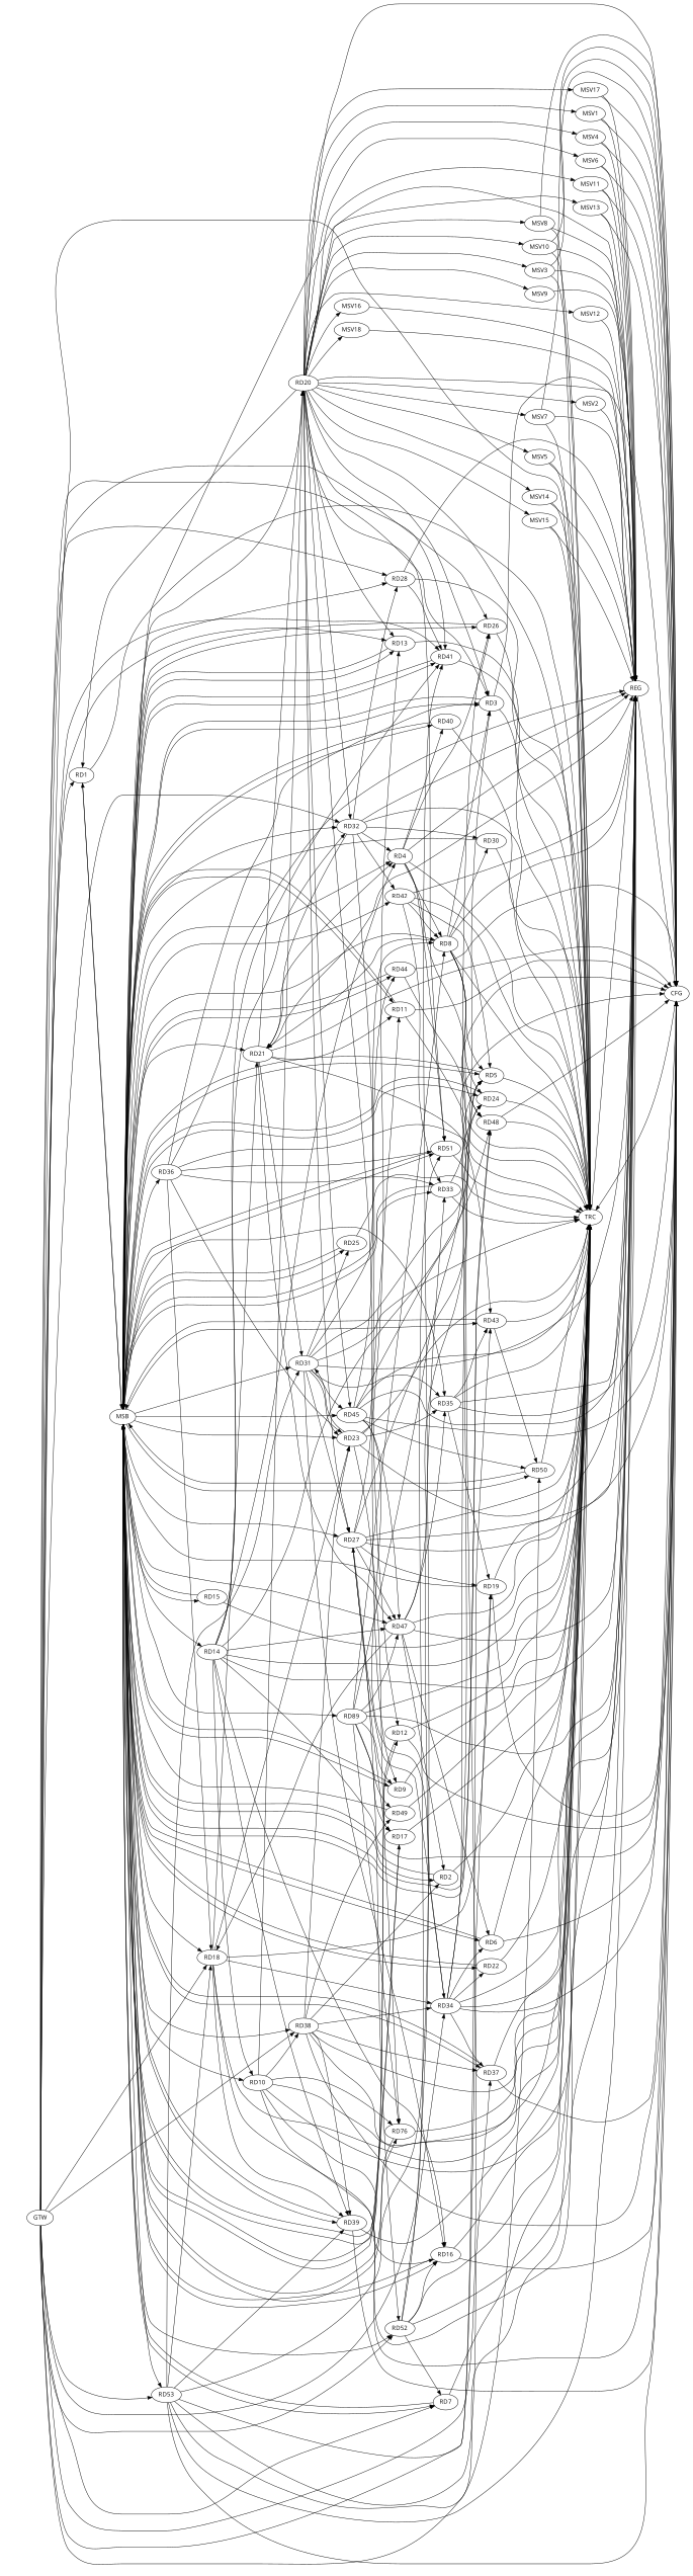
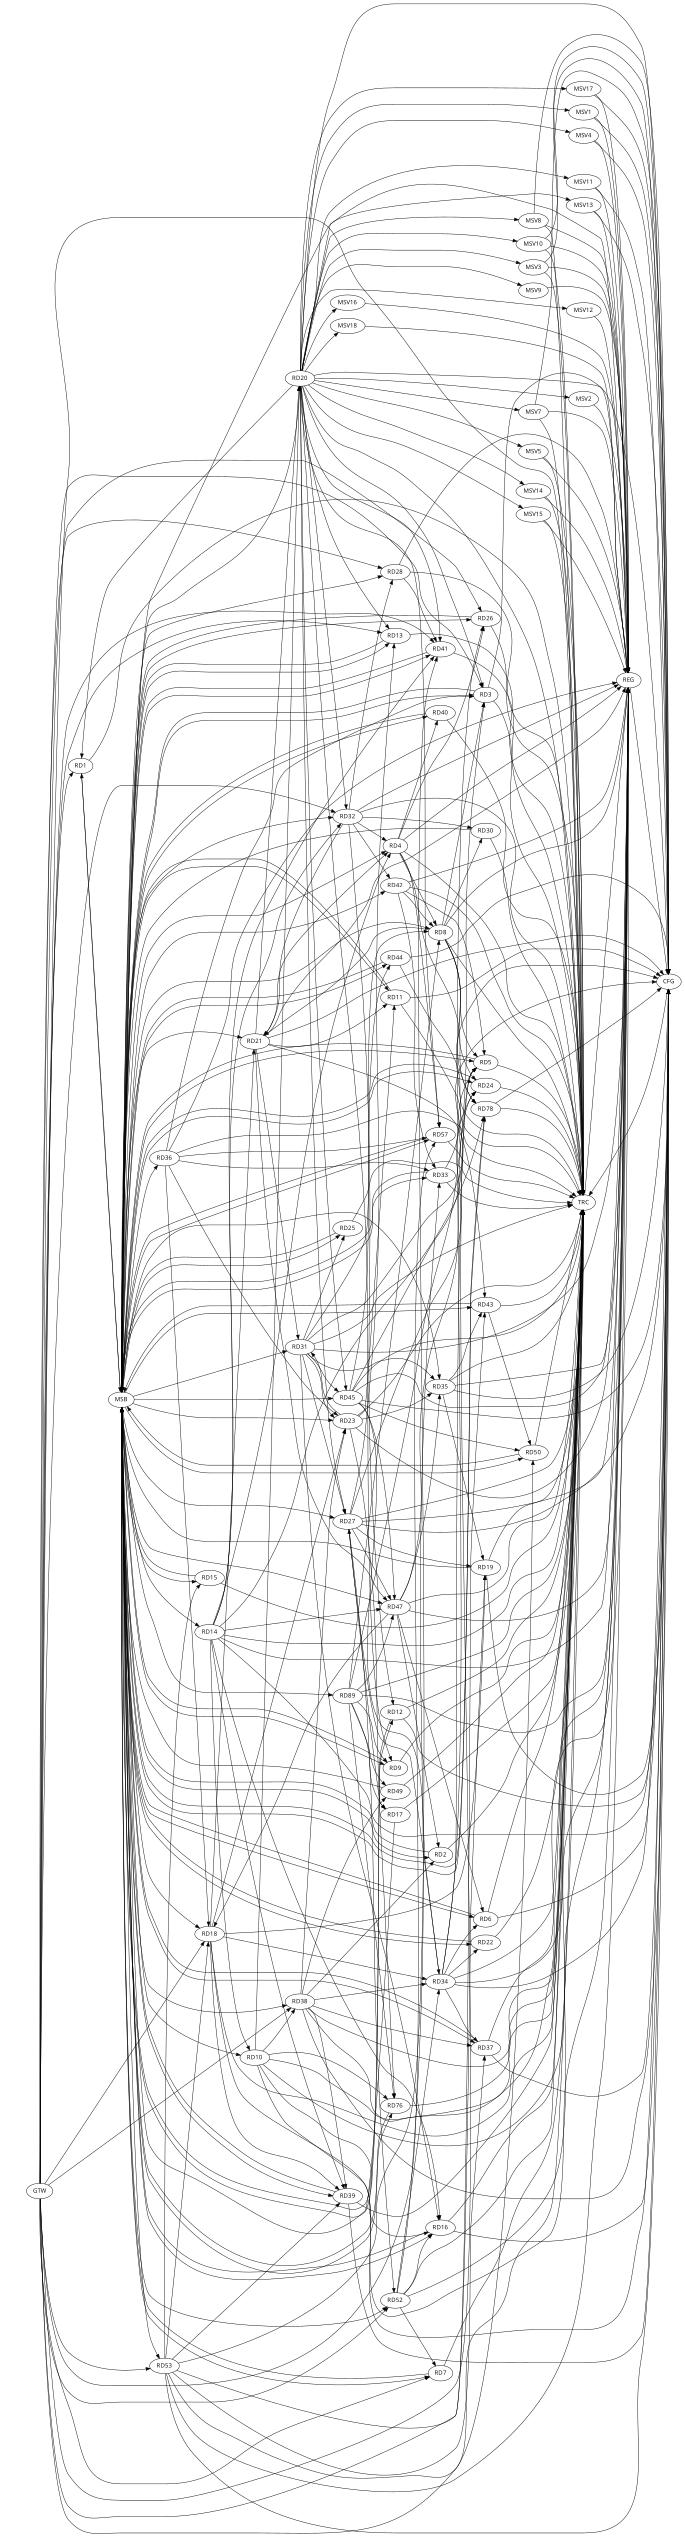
  strict digraph {
    fontname="Open Sans"
    rankdir=LR
    node [fontname="Open Sans"]
    edge [fontname="Open Sans"]
    n1 [label=RD1]
    n2 [label=MSB]
    n3 [label=TRC]
    n4 [label=RD2]
    n5 [label=RD3]
    n6 [label=RD4]
    n7 [label=RD8]
    n8 [label=RD26]
    n9 [label=RD40]
-   n10 [label=RD48]
-   n11 [label=RD51]
+   n10 [label=RD78]
+   n11 [label=RD57]
    n12 [label=REG]
    n13 [label=RD5]
    n14 [label=RD6]
    n15 [label=RD7]
    n16 [label=RD21]
    n17 [label=RD24]
    n18 [label=RD9]
    n19 [label=RD10]
    n20 [label=RD16]
    n21 [label=RD20]
    n22 [label=RD38]
    n23 [label=RD76]
    n24 [label=RD11]
    n25 [label=RD12]
    n26 [label=RD13]
    n27 [label=RD14]
    n28 [label=RD32]
    n29 [label=RD39]
    n30 [label=RD41]
    n31 [label=RD47]
    n32 [label=RD15]
    n33 [label=RD17]
    n34 [label=RD18]
    n35 [label=RD23]
    n36 [label=RD27]
    n37 [label=RD45]
    n38 [label=RD31]
    n39 [label=RD22]
    n40 [label=RD35]
    n41 [label=RD25]
    n42 [label=RD52]
    n43 [label=RD28]
    n44 [label=RD89]
    n45 [label=RD42]
    n46 [label=RD33]
    n47 [label=RD37]
    n48 [label=RD43]
    n49 [label=RD50]
    n50 [label=RD36]
    n51 [label=RD44]
    n52 [label=RD53]
    n53 [label=CFG]
    n54 [label=RD30]
    n55 [label=MSV1]
    n56 [label=MSV2]
    n57 [label=MSV3]
    n58 [label=MSV4]
    n59 [label=MSV5]
-   n60 [label=MSV6]
    n61 [label=MSV7]
    n62 [label=MSV8]
    n63 [label=MSV9]
    n64 [label=MSV10]
    n65 [label=MSV11]
    n66 [label=MSV12]
    n67 [label=MSV13]
    n68 [label=MSV14]
    n69 [label=MSV15]
    n70 [label=MSV16]
    n71 [label=MSV17]
    n72 [label=MSV18]
    n73 [label=RD34]
    n74 [label=RD49]
    n75 [label=RD19]
    n76 [label=GTW]
    n1 -> n2
    n1 -> n3
    n2 -> n1
    n2 -> n4
    n2 -> n5
    n2 -> n6
    n2 -> n7
    n2 -> n8
    n2 -> n9
    n2 -> n10
    n2 -> n11
    n2 -> n12
    n2 -> n13
    n2 -> n14
    n2 -> n15
    n2 -> n16
    n2 -> n17
    n2 -> n18
    n2 -> n19
    n2 -> n20
    n2 -> n21
    n2 -> n22
    n2 -> n23
    n2 -> n24
    n2 -> n25
    n2 -> n26
    n2 -> n27
    n2 -> n28
    n2 -> n29
    n2 -> n30
    n2 -> n31
    n2 -> n32
-   n2 -> n33
    n2 -> n34
    n2 -> n35
    n2 -> n36
    n2 -> n37
    n2 -> n38
    n2 -> n39
    n2 -> n40
    n2 -> n41
    n2 -> n42
    n2 -> n43
    n2 -> n44
    n2 -> n45
    n2 -> n46
    n2 -> n47
    n2 -> n48
    n2 -> n49
    n2 -> n50
    n2 -> n51
    n2 -> n52
    n3 -> n12
    n4 -> n2
    n4 -> n3
    n5 -> n2
    n5 -> n3
    n5 -> n53
    n6 -> n3
    n6 -> n7
    n6 -> n8
    n6 -> n9
    n6 -> n10
    n6 -> n11
    n6 -> n12
    n7 -> n3
    n7 -> n5
    n7 -> n10
    n7 -> n12
    n7 -> n13
    n7 -> n16
    n7 -> n17
    n7 -> n54
    n8 -> n2
    n8 -> n3
    n9 -> n2
    n9 -> n3
    n10 -> n2
    n10 -> n3
    n10 -> n53
    n11 -> n2
    n11 -> n3
    n12 -> n53
    n13 -> n2
    n13 -> n3
    n14 -> n2
    n14 -> n3
    n14 -> n53
    n15 -> n2
    n15 -> n3
    n16 -> n6
    n16 -> n12
    n16 -> n21
    n16 -> n24
    n16 -> n31
    n16 -> n38
    n16 -> n48
    n16 -> n53
    n17 -> n2
    n17 -> n3
    n18 -> n2
    n18 -> n3
    n19 -> n3
    n19 -> n12
    n19 -> n20
    n19 -> n21
    n19 -> n22
    n19 -> n23
    n19 -> n53
    n20 -> n2
    n20 -> n3
    n20 -> n53
    n21 -> n1
    n21 -> n3
    n21 -> n5
    n21 -> n11
    n21 -> n12
    n21 -> n18
    n21 -> n26
    n21 -> n28
    n21 -> n30
    n21 -> n36
    n21 -> n37
    n21 -> n53
    n21 -> n55
    n21 -> n56
    n21 -> n57
    n21 -> n58
    n21 -> n59
-   n21 -> n60
    n21 -> n61
    n21 -> n62
    n21 -> n63
    n21 -> n64
    n21 -> n65
    n21 -> n66
    n21 -> n67
    n21 -> n68
    n21 -> n69
    n21 -> n70
    n21 -> n71
    n21 -> n72
    n22 -> n3
    n22 -> n4
    n22 -> n12
    n22 -> n29
    n22 -> n35
    n22 -> n47
    n22 -> n53
    n22 -> n73
    n22 -> n74
    n23 -> n2
    n23 -> n3
    n24 -> n2
    n24 -> n3
    n24 -> n53
    n25 -> n2
    n25 -> n3
    n25 -> n53
    n26 -> n2
    n26 -> n3
    n27 -> n3
    n27 -> n6
    n27 -> n10
    n27 -> n12
    n27 -> n19
    n27 -> n20
    n27 -> n28
    n27 -> n29
    n27 -> n30
    n27 -> n31
    n27 -> n53
    n28 -> n3
    n28 -> n6
    n28 -> n12
    n28 -> n16
    n28 -> n25
    n28 -> n43
    n28 -> n45
    n28 -> n54
    n29 -> n2
    n29 -> n3
    n29 -> n53
    n30 -> n2
    n30 -> n3
    n31 -> n3
    n31 -> n4
    n31 -> n12
    n31 -> n14
    n31 -> n17
    n31 -> n34
    n31 -> n40
    n32 -> n2
    n32 -> n3
    n33 -> n2
    n33 -> n3
    n34 -> n3
    n34 -> n12
    n34 -> n16
    n34 -> n29
    n34 -> n35
    n34 -> n73
    n34 -> n75
    n35 -> n3
    n35 -> n12
    n35 -> n23
    n35 -> n24
    n35 -> n38
    n35 -> n40
    n36 -> n3
    n36 -> n12
    n36 -> n17
    n36 -> n26
    n36 -> n31
    n36 -> n33
    n36 -> n42
    n36 -> n53
    n36 -> n75
    n37 -> n3
    n37 -> n12
    n37 -> n13
    n37 -> n31
    n37 -> n49
    n37 -> n51
    n37 -> n53
    n37 -> n73
    n38 -> n3
    n38 -> n7
    n38 -> n12
    n38 -> n20
    n38 -> n35
    n38 -> n36
    n38 -> n37
    n38 -> n40
    n38 -> n41
    n38 -> n53
    n39 -> n2
    n39 -> n3
    n40 -> n3
    n40 -> n12
    n40 -> n48
    n40 -> n53
    n40 -> n75
    n41 -> n2
    n41 -> n3
    n42 -> n3
    n42 -> n12
    n42 -> n15
    n42 -> n20
    n42 -> n46
    n42 -> n73
    n43 -> n3
    n43 -> n12
    n43 -> n30
    n44 -> n3
    n44 -> n5
    n44 -> n7
    n44 -> n12
    n44 -> n18
    n44 -> n23
    n44 -> n31
    n44 -> n33
    n44 -> n74
    n45 -> n3
    n45 -> n7
    n45 -> n12
    n45 -> n13
    n45 -> n46
    n46 -> n2
    n46 -> n3
    n46 -> n53
    n47 -> n2
    n47 -> n3
    n47 -> n53
    n48 -> n2
    n48 -> n3
    n48 -> n49
    n49 -> n2
    n49 -> n3
    n50 -> n3
    n50 -> n5
    n50 -> n11
    n50 -> n12
    n50 -> n34
    n50 -> n35
    n50 -> n46
    n51 -> n2
    n51 -> n3
    n51 -> n53
    n52 -> n3
    n52 -> n12
    n52 -> n29
    n52 -> n30
-   n52 -> n38
+   n52 -> n32
    n52 -> n34
    n52 -> n47
    n52 -> n53
    n52 -> n75
    n53 -> n3
    n54 -> n2
    n54 -> n3
    n55 -> n12
    n55 -> n53
    n56 -> n12
    n57 -> n3
    n57 -> n12
    n57 -> n53
    n58 -> n12
    n58 -> n53
    n59 -> n3
    n59 -> n12
-   n60 -> n12
-   n60 -> n53
    n61 -> n3
    n61 -> n12
    n61 -> n53
    n62 -> n3
    n62 -> n12
    n62 -> n53
    n63 -> n12
    n64 -> n3
    n64 -> n12
    n64 -> n53
    n65 -> n12
    n65 -> n53
    n66 -> n12
    n67 -> n12
    n67 -> n53
    n68 -> n3
    n68 -> n12
    n69 -> n3
    n69 -> n12
    n70 -> n12
    n71 -> n12
    n71 -> n53
    n72 -> n12
    n73 -> n3
    n73 -> n8
    n73 -> n12
    n73 -> n13
    n73 -> n14
    n73 -> n36
    n73 -> n39
    n73 -> n47
    n73 -> n53
    n74 -> n2
    n74 -> n3
    n75 -> n2
    n75 -> n3
    n75 -> n53
    n76 -> n1
    n76 -> n3
    n76 -> n5
    n76 -> n8
    n76 -> n11
    n76 -> n13
    n76 -> n15
    n76 -> n22
    n76 -> n26
    n76 -> n28
    n76 -> n30
    n76 -> n34
    n76 -> n42
    n76 -> n43
    n76 -> n48
    n76 -> n49
    n76 -> n52
  }
